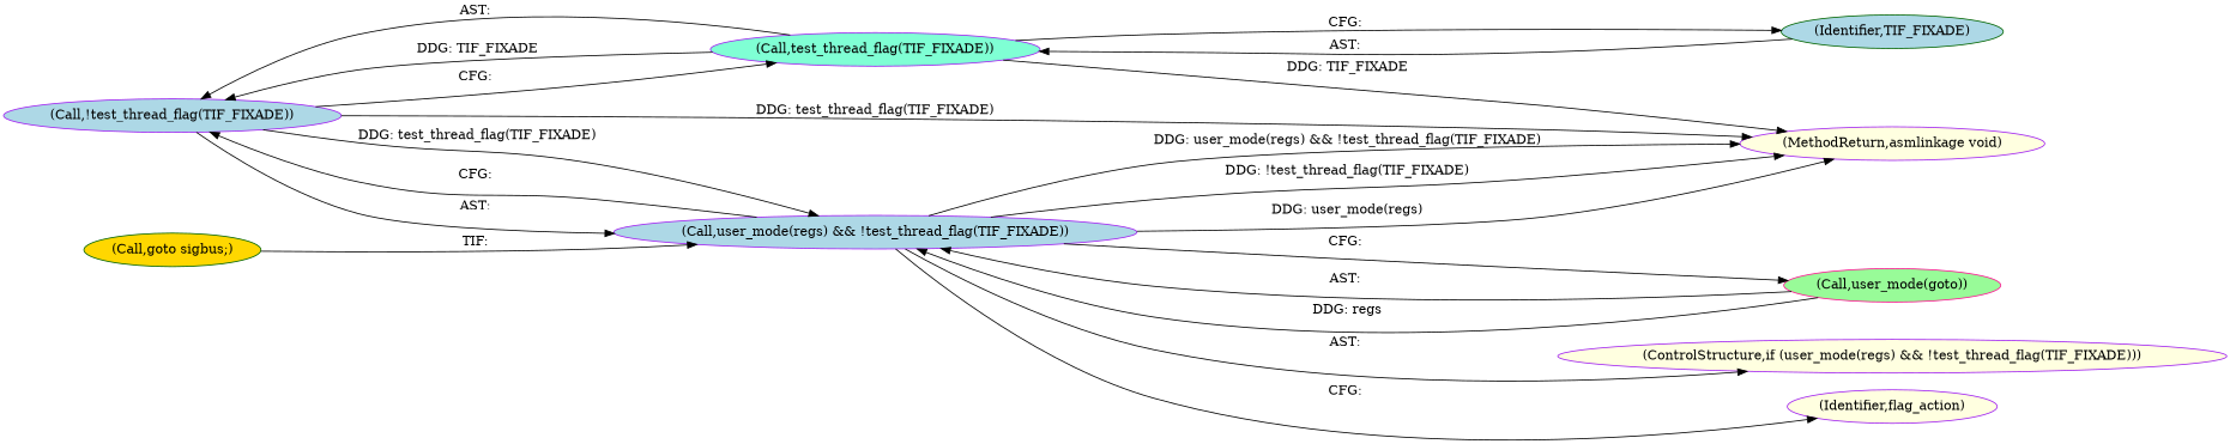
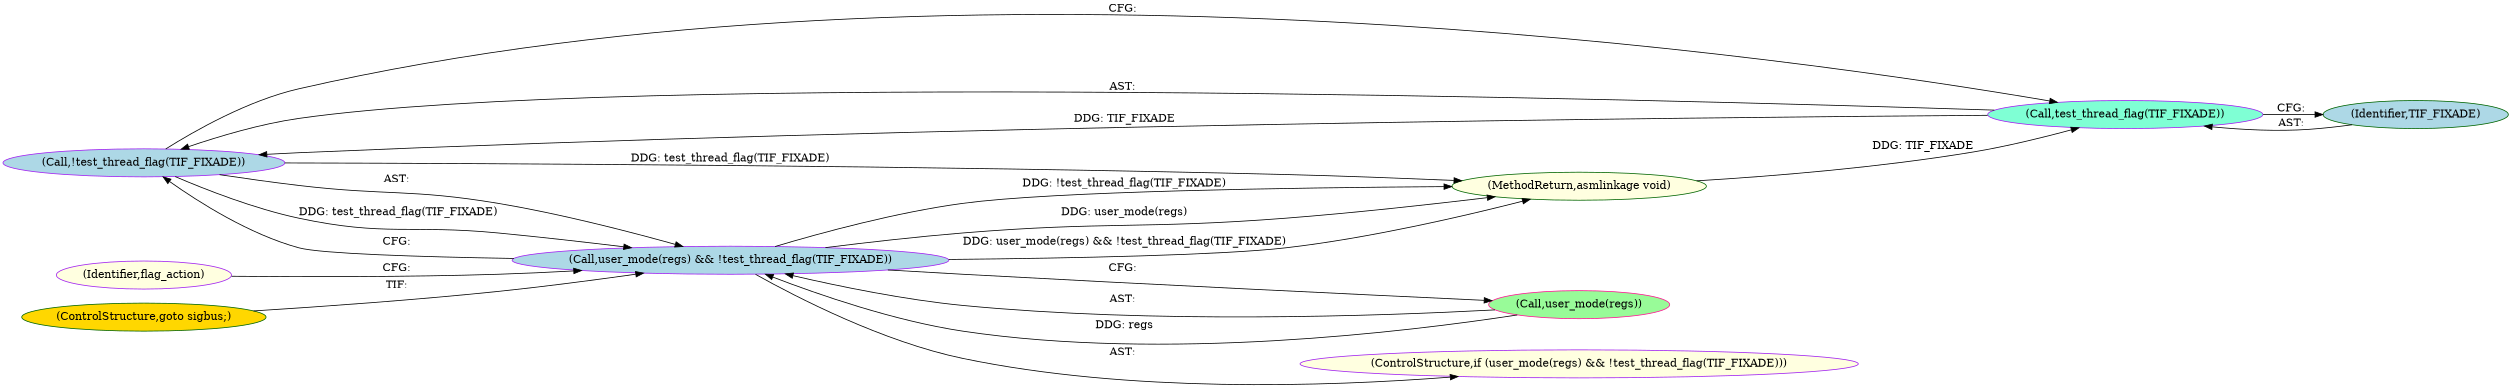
  digraph {
    rankdir=LR
    node [color=purple fillcolor=lightblue style=filled]
    n1 [label="(Call,!test_thread_flag(TIF_FIXADE))"]
    n2 [fillcolor=aquamarine label="(Call,test_thread_flag(TIF_FIXADE))"]
    n3 [label="(Call,user_mode(regs) && !test_thread_flag(TIF_FIXADE))"]
-   n4 [fillcolor=lightyellow label="(MethodReturn,asmlinkage void)"]
+   n4 [color=darkgreen fillcolor=lightyellow label="(MethodReturn,asmlinkage void)"]
    n5 [color=darkgreen label="(Identifier,TIF_FIXADE)"]
-   n6 [color=deeppink fillcolor=palegreen label="(Call,user_mode(goto))"]
+   n6 [color=deeppink fillcolor=palegreen label="(Call,user_mode(regs))"]
    n7 [fillcolor=lightyellow label="(ControlStructure,if (user_mode(regs) && !test_thread_flag(TIF_FIXADE)))"]
    n8 [fillcolor=lightyellow label="(Identifier,flag_action)"]
-   n9 [color=darkgreen fillcolor=gold label="(Call,goto sigbus;)"]
+   n9 [color=darkgreen fillcolor=gold label="(ControlStructure,goto sigbus;)"]
    n1 -> n2 [label="CFG: "]
    n1 -> n3 [label="AST: "]
    n1 -> n3 [label="DDG: test_thread_flag(TIF_FIXADE)"]
    n1 -> n4 [label="DDG: test_thread_flag(TIF_FIXADE)"]
    n2 -> n1 [label="AST: "]
    n2 -> n1 [label="DDG: TIF_FIXADE"]
-   n2 -> n4 [label="DDG: TIF_FIXADE"]
+   n4 -> n2 [label="DDG: TIF_FIXADE"]
    n2 -> n5 [label="CFG: "]
    n3 -> n1 [label="CFG: "]
    n3 -> n4 [label="DDG: !test_thread_flag(TIF_FIXADE)"]
    n3 -> n4 [label="DDG: user_mode(regs)"]
    n3 -> n4 [label="DDG: user_mode(regs) && !test_thread_flag(TIF_FIXADE)"]
    n3 -> n6 [label="CFG: "]
    n3 -> n7 [label="AST: "]
    n5 -> n2 [label="AST: "]
    n6 -> n3 [label="AST: "]
    n6 -> n3 [label="DDG: regs"]
-   n3 -> n8 [label="CFG: "]
+   n8 -> n3 [label="CFG: "]
    n9 -> n3 [label="TIF: "]
  }
